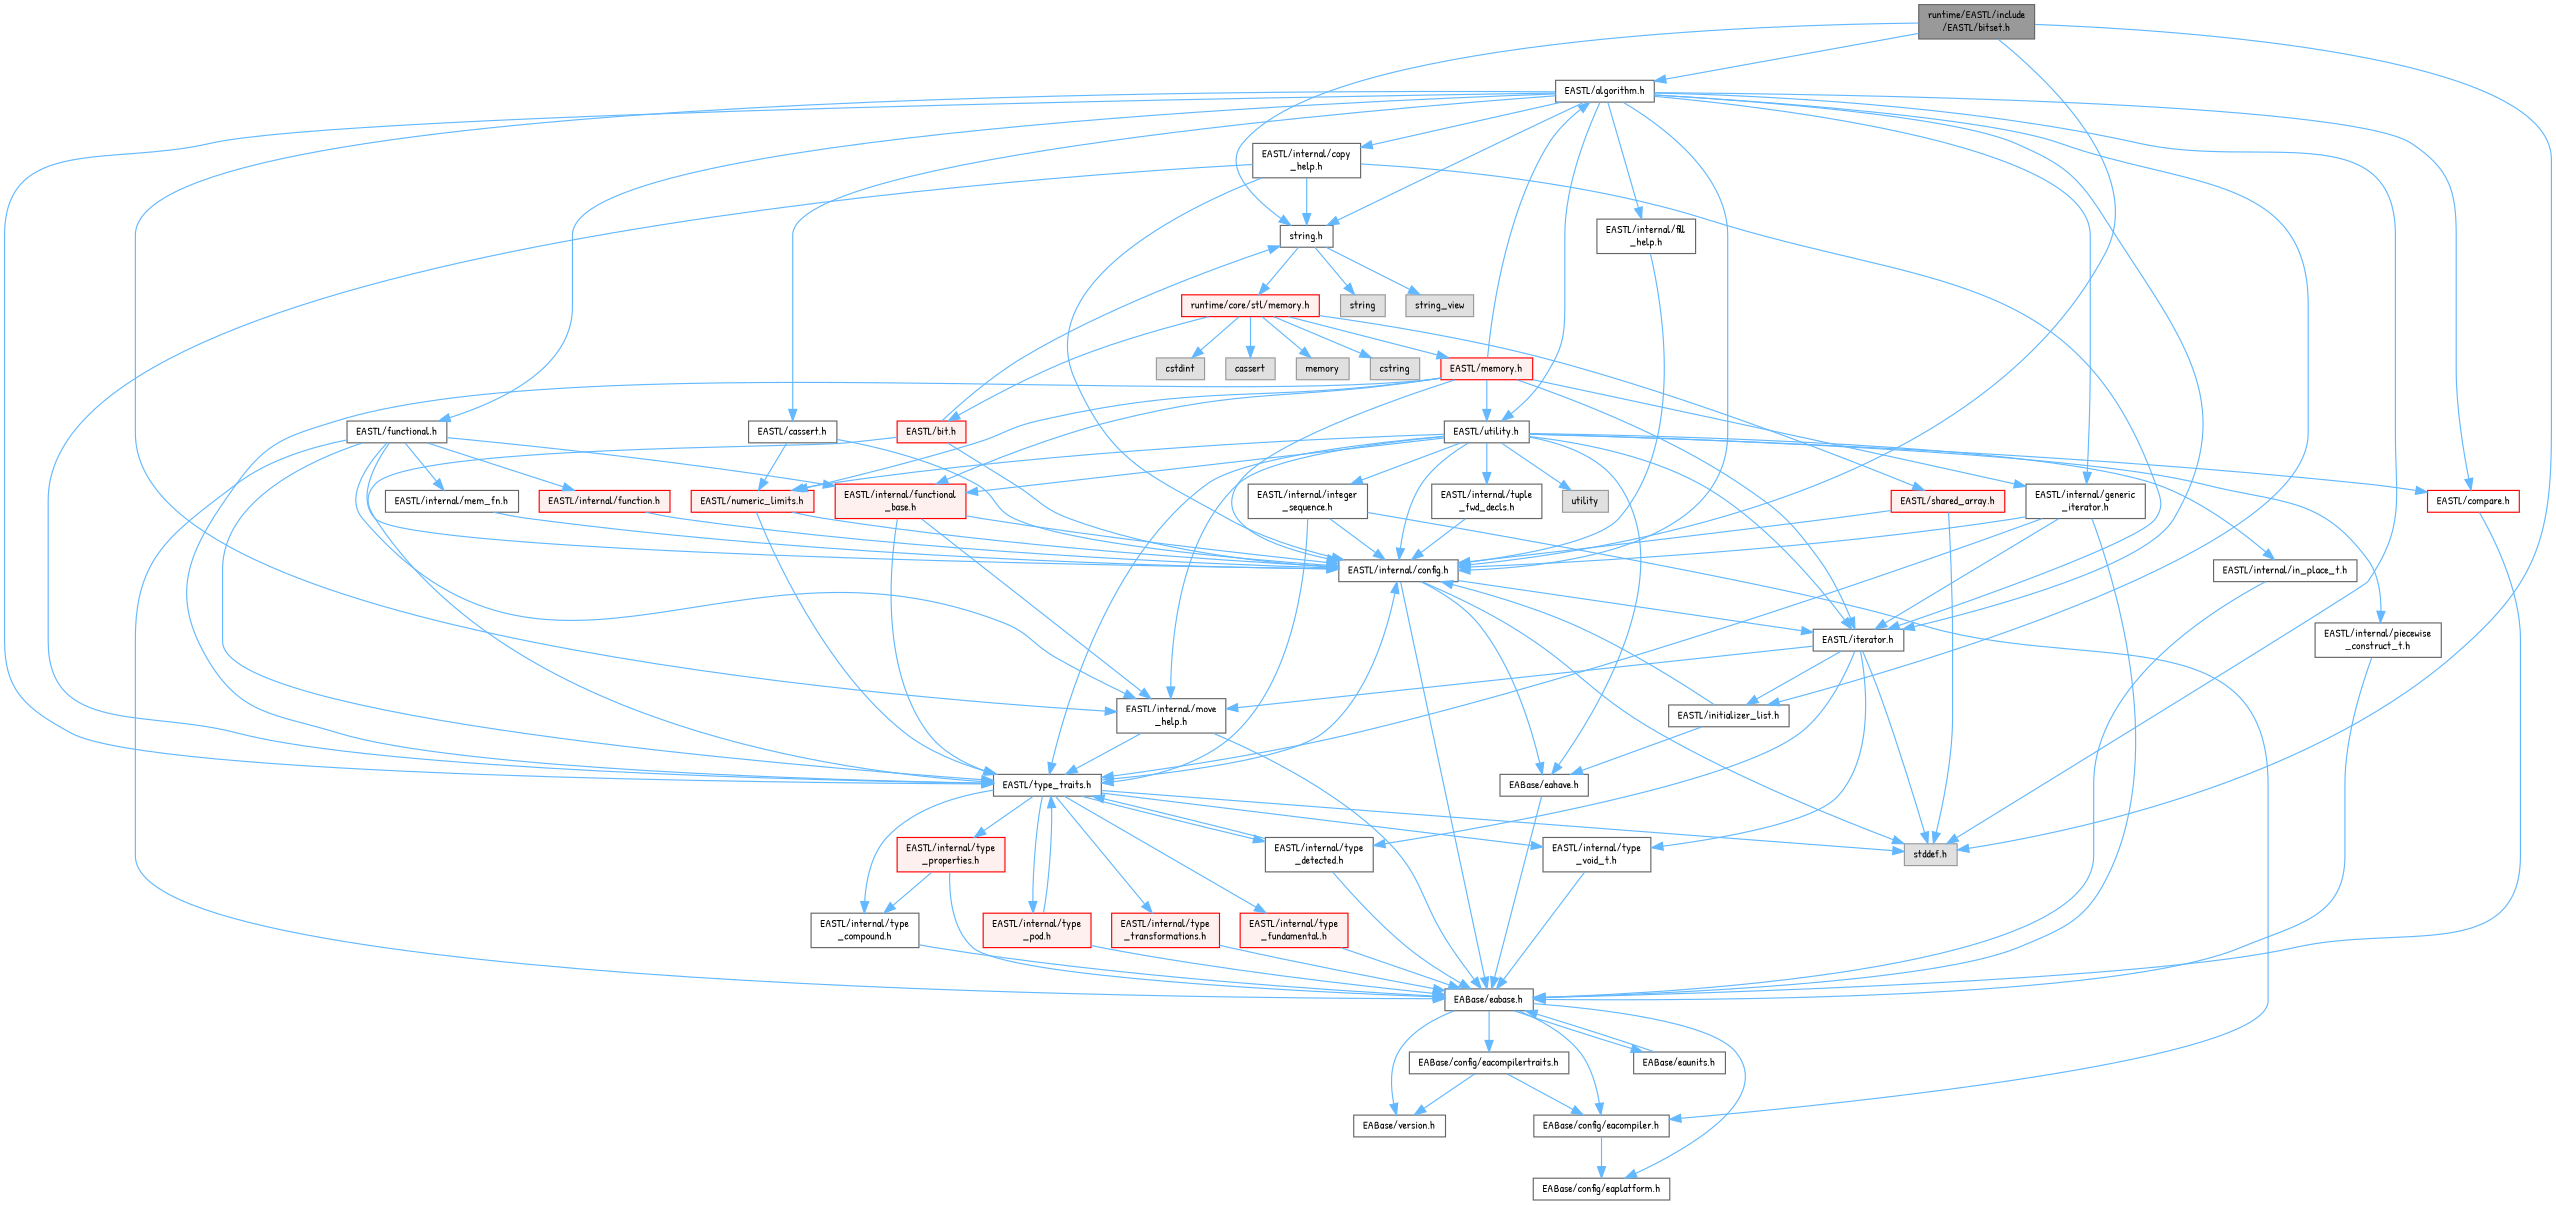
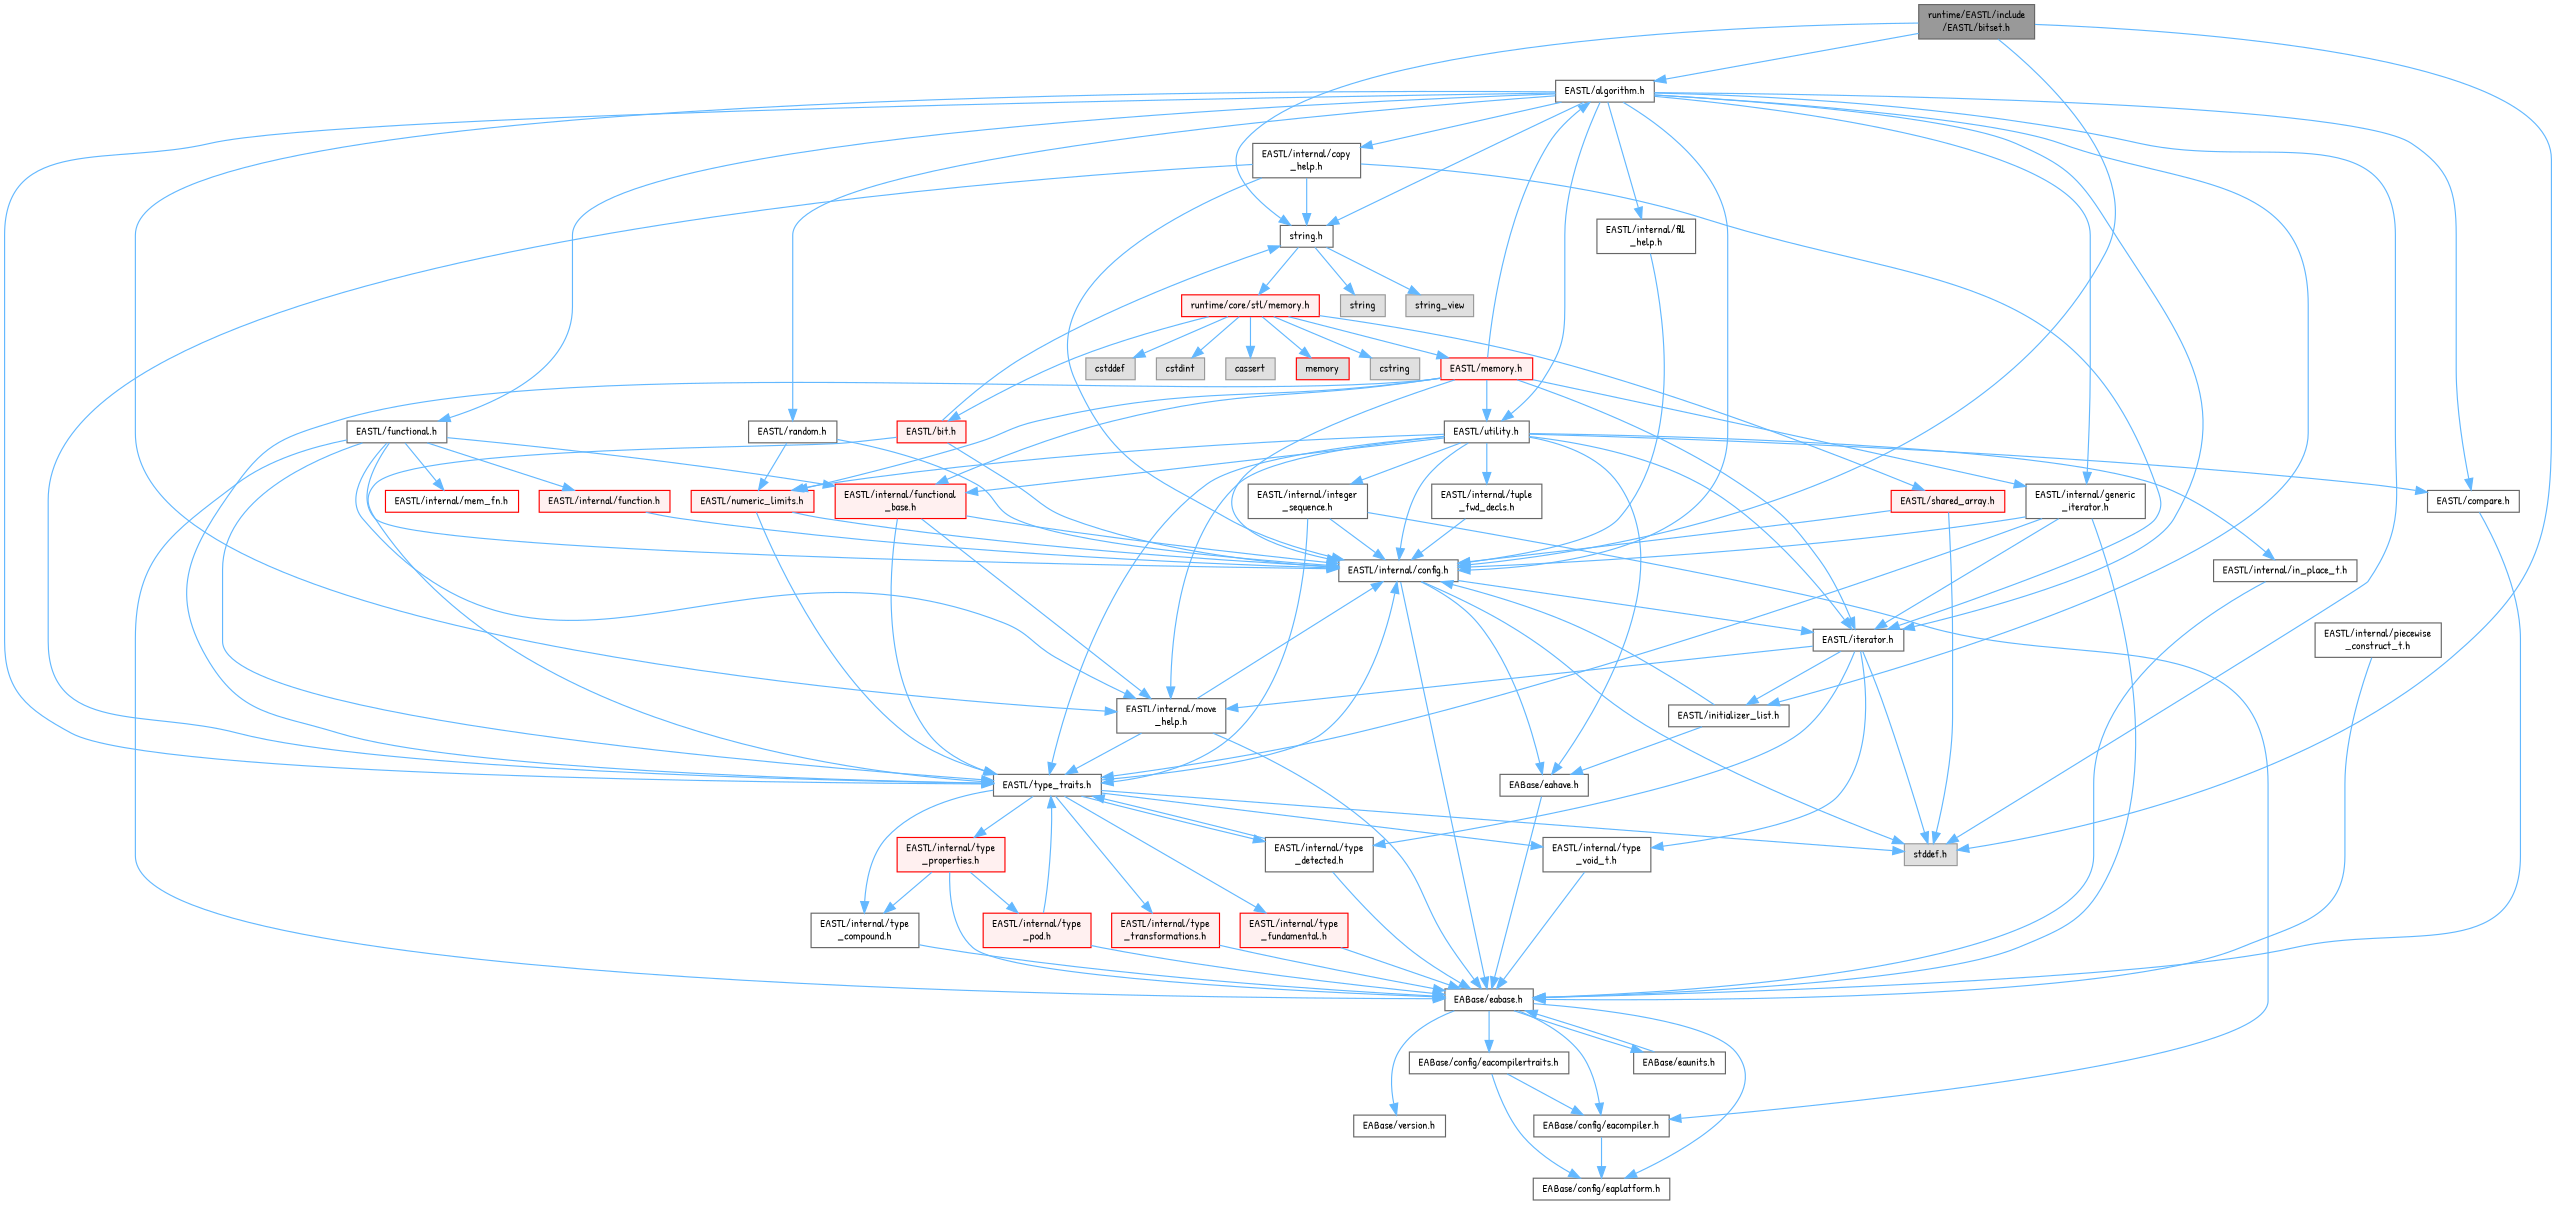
  digraph {
    fontname="Patrick Hand"
    node [color=grey40 fillcolor=white fontname="Patrick Hand" fontsize=10 shape=box style=filled]
    edge [color=steelblue1 fontname="Patrick Hand" fontsize=10 labelfontname=Helvetica labelfontsize=10 style=solid]
    n1 [color=gray40 fillcolor=grey60 fontcolor=black height=0.2 label="runtime/EASTL/include\l/EASTL/bitset.h" width=0.4]
    n2 [height=0.2 label="EASTL/internal/config.h" width=0.4]
    n3 [color=grey60 fillcolor="#E0E0E0" height=0.2 label="stddef.h" width=0.4]
    n4 [height=0.2 label="EASTL/algorithm.h" width=0.4]
    n5 [height=0.2 label="string.h" width=0.4]
    n6 [height=0.2 label="EABase/eabase.h" width=0.4]
    n7 [height=0.2 label="EABase/eahave.h" width=0.4]
    n8 [height=0.2 label="EASTL/iterator.h" width=0.4]
    n9 [height=0.2 label="EASTL/type_traits.h" width=0.4]
    n10 [height=0.2 label="EASTL/internal/move\l_help.h" width=0.4]
    n11 [height=0.2 label="EASTL/internal/copy\l_help.h" width=0.4]
    n12 [height=0.2 label="EASTL/initializer_list.h" width=0.4]
    n13 [height=0.2 label="EASTL/internal/generic\l_iterator.h" width=0.4]
    n14 [height=0.2 label="EASTL/utility.h" width=0.4]
-   n15 [color=red height=0.2 label="EASTL/compare.h" width=0.4]
+   n15 [height=0.2 label="EASTL/compare.h" width=0.4]
    n16 [height=0.2 label="EASTL/internal/fill\l_help.h" width=0.4]
    n17 [height=0.2 label="EASTL/functional.h" width=0.4]
-   n18 [height=0.2 label="EASTL/cassert.h" width=0.4]
+   n18 [height=0.2 label="EASTL/random.h" width=0.4]
    n19 [color=grey60 fillcolor="#E0E0E0" height=0.2 label=string width=0.4]
    n20 [color=grey60 fillcolor="#E0E0E0" height=0.2 label=string_view width=0.4]
    n21 [color=red fillcolor="#FFF0F0" height=0.2 label="runtime/core/stl/memory.h" width=0.4]
    n22 [height=0.2 label="EABase/config/eacompiler.h" width=0.4]
    n23 [height=0.2 label="EABase/config/eaplatform.h" width=0.4]
    n24 [height=0.2 label="EABase/config/eacompilertraits.h" width=0.4]
    n25 [height=0.2 label="EABase/version.h" width=0.4]
    n26 [height=0.2 label="EABase/eaunits.h" width=0.4]
    n27 [color=red fillcolor="#FFF0F0" height=0.2 label="EASTL/internal/type\l_fundamental.h" width=0.4]
    n28 [color=red fillcolor="#FFF0F0" height=0.2 label="EASTL/internal/type\l_transformations.h" width=0.4]
    n29 [height=0.2 label="EASTL/internal/type\l_void_t.h" width=0.4]
    n30 [color=red fillcolor="#FFF0F0" height=0.2 label="EASTL/internal/type\l_properties.h" width=0.4]
    n31 [height=0.2 label="EASTL/internal/type\l_compound.h" width=0.4]
    n32 [color=red fillcolor="#FFF0F0" height=0.2 label="EASTL/internal/type\l_pod.h" width=0.4]
    n33 [height=0.2 label="EASTL/internal/type\l_detected.h" width=0.4]
    n34 [color=red fillcolor="#FFF0F0" height=0.2 label="EASTL/internal/functional\l_base.h" width=0.4]
    n35 [color=red fillcolor="#FFF0F0" height=0.2 label="EASTL/numeric_limits.h" width=0.4]
    n36 [height=0.2 label="EASTL/internal/integer\l_sequence.h" width=0.4]
    n37 [height=0.2 label="EASTL/internal/tuple\l_fwd_decls.h" width=0.4]
    n38 [height=0.2 label="EASTL/internal/in_place_t.h" width=0.4]
    n39 [height=0.2 label="EASTL/internal/piecewise\l_construct_t.h" width=0.4]
-   n40 [color=grey60 fillcolor="#E0E0E0" height=0.2 label=utility width=0.4]
-   n41 [height=0.2 label="EASTL/internal/mem_fn.h" width=0.4]
+   n41 [color=red height=0.2 label="EASTL/internal/mem_fn.h" width=0.4]
    n42 [color=red fillcolor="#FFF0F0" height=0.2 label="EASTL/internal/function.h" width=0.4]
+   n43 [color=grey60 fillcolor="#E0E0E0" height=0.2 label=cstddef width=0.4]
    n44 [color=grey60 fillcolor="#E0E0E0" height=0.2 label=cstdint width=0.4]
    n45 [color=grey60 fillcolor="#E0E0E0" height=0.2 label=cassert width=0.4]
-   n46 [color=grey60 fillcolor="#E0E0E0" height=0.2 label=memory width=0.4]
+   n46 [color=red fillcolor="#E0E0E0" height=0.2 label=memory width=0.4]
    n47 [color=grey60 fillcolor="#E0E0E0" height=0.2 label=cstring width=0.4]
    n48 [color=red fillcolor="#FFF0F0" height=0.2 label="EASTL/bit.h" width=0.4]
    n49 [color=red fillcolor="#FFF0F0" height=0.2 label="EASTL/memory.h" width=0.4]
    n50 [color=red fillcolor="#FFF0F0" height=0.2 label="EASTL/shared_array.h" width=0.4]
    n1 -> n2
    n1 -> n3
    n1 -> n4
    n1 -> n5
    n2 -> n3
    n2 -> n6
    n2 -> n7
    n2 -> n8
    n4 -> n2
    n4 -> n3
    n4 -> n5
    n4 -> n8
    n4 -> n9
    n4 -> n10
    n4 -> n11
    n4 -> n12
    n4 -> n13
    n4 -> n14
    n4 -> n15
    n4 -> n16
    n4 -> n17
    n4 -> n18
    n5 -> n19
    n5 -> n20
    n5 -> n21
    n6 -> n22
    n6 -> n23
    n6 -> n24
    n6 -> n25
    n6 -> n26
    n7 -> n6
    n8 -> n3
    n8 -> n10
    n8 -> n12
    n8 -> n29
    n8 -> n33
    n9 -> n2
    n9 -> n3
    n9 -> n27
    n9 -> n28
    n9 -> n29
    n9 -> n30
    n9 -> n31
-   n9 -> n32
+   n30 -> n32
    n9 -> n33
-   n41 -> n2
+   n10 -> n2
    n10 -> n6
    n10 -> n9
    n11 -> n2
    n11 -> n5
    n11 -> n8
    n11 -> n9
    n12 -> n2
    n12 -> n7
    n13 -> n2
    n13 -> n6
    n13 -> n8
    n13 -> n9
    n14 -> n2
    n14 -> n7
    n14 -> n8
    n14 -> n9
    n14 -> n10
    n14 -> n15
    n14 -> n34
    n14 -> n35
    n14 -> n36
    n14 -> n37
    n14 -> n38
-   n14 -> n39
-   n14 -> n40
    n15 -> n6
    n16 -> n2
    n17 -> n2
    n17 -> n6
    n17 -> n9
    n17 -> n10
    n17 -> n34
    n17 -> n41
    n17 -> n42
    n18 -> n2
    n18 -> n35
+   n21 -> n43
    n21 -> n44
    n21 -> n45
    n21 -> n46
    n21 -> n47
    n21 -> n48
    n21 -> n49
    n21 -> n50
    n22 -> n23
    n24 -> n22
-   n24 -> n25
+   n24 -> n23
    n26 -> n6
    n27 -> n6
    n28 -> n6
    n29 -> n6
    n30 -> n6
    n30 -> n31
    n31 -> n6
    n32 -> n6
    n32 -> n9
    n33 -> n6
    n33 -> n9
    n34 -> n2
    n34 -> n9
    n34 -> n10
    n35 -> n2
    n35 -> n9
    n36 -> n2
    n36 -> n9
    n36 -> n22
    n37 -> n2
    n38 -> n6
    n39 -> n6
    n42 -> n2
    n48 -> n2
    n48 -> n5
    n48 -> n9
    n49 -> n2
    n49 -> n4
    n49 -> n8
    n49 -> n9
    n49 -> n13
    n49 -> n14
    n49 -> n34
    n49 -> n35
    n50 -> n2
    n50 -> n3
  }
